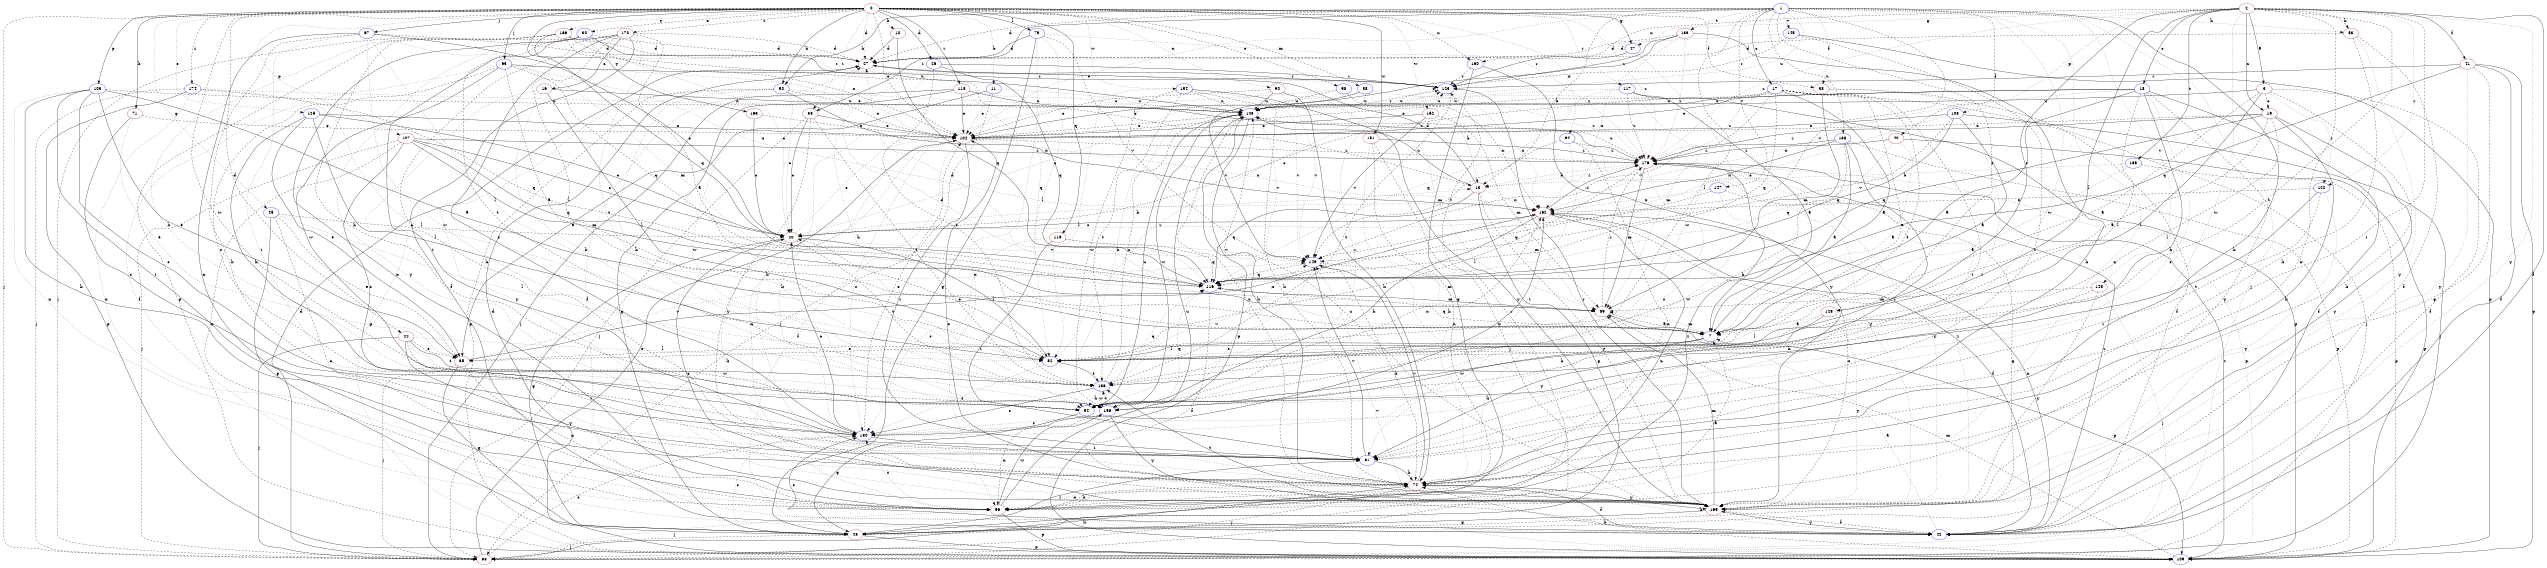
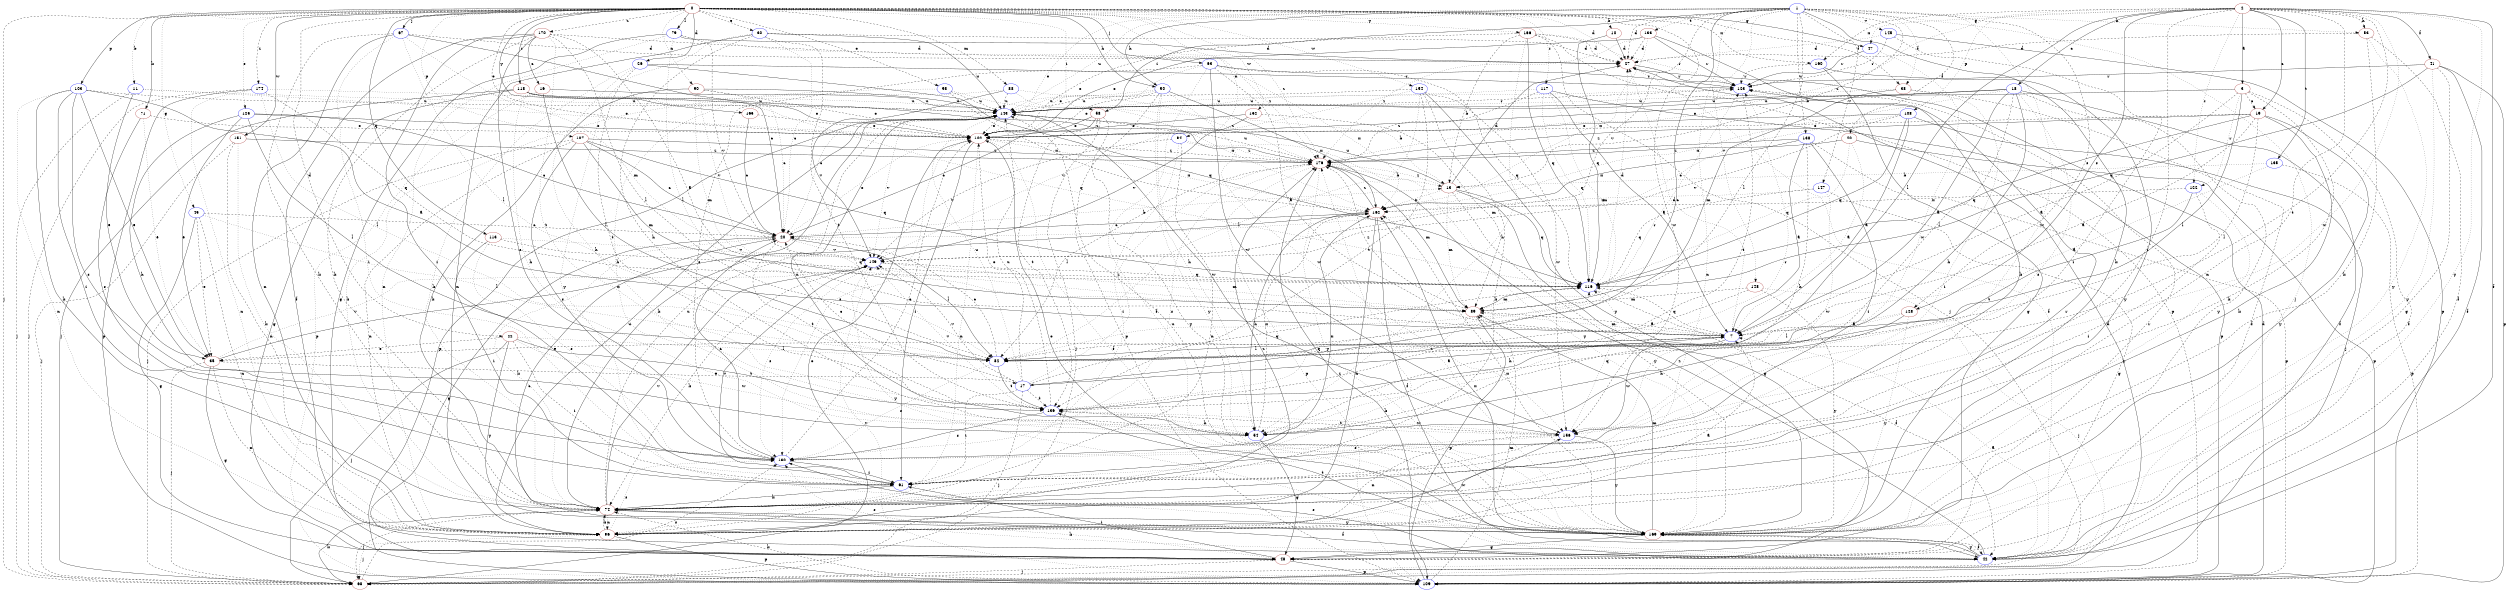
  strict digraph {
    node [color=blue]
    edge [style=solid]
    0 [color=brown]
    10 [color=brown]
    11
    22 [color=brown]
    26
    27 [color=brown]
    30
    38 [color=brown]
    45
    47
    50
    58 [color=brown]
    63
    67
    68 [color=brown]
    71 [color=brown]
    79
    88
    90 [color=brown]
    94
    98
    102 [color=brown]
    103
    107 [color=brown]
    113 [color=brown]
    117
    118 [color=brown]
    125
    151 [color=brown]
    152 [color=brown]
    154
    156
    160
    165 [color=brown]
    166 [color=brown]
    170 [color=brown]
    174
    176 [color=brown]
    116
    143
    35 [color=brown]
    82
    16 [color=brown]
    54
    109
    61
    136
    169 [color=brown]
    74 [color=brown]
    123
    42
    96 [color=brown]
    20 [color=brown]
    89 [color=brown]
    48 [color=brown]
    162 [color=brown]
    7
    130
    149
    13 [color=brown]
    1
    17
    40 [color=brown]
    53 [color=brown]
    128 [color=brown]
    133 [color=brown]
    138
    145
    147
    148 [color=brown]
    2 [color=brown]
    3 [color=brown]
    18
    19 [color=brown]
    41 [color=brown]
    108
    122
    135
    0 -> 10 [label=b style=dotted]
    0 -> 11 [label=b style=dotted]
    0 -> 22 [label=d style=dashed]
    0 -> 26 [label=d]
    0 -> 27 [label=d style=dotted]
    0 -> 30 [label=e style=dashed]
    0 -> 38 [label=f style=dashed]
    0 -> 45 [label=g style=dotted]
    0 -> 47 [label=g]
    0 -> 50 [label=h]
    0 -> 58 [label=i style=dotted]
    0 -> 63 [label=j]
    0 -> 67 [label=j]
    0 -> 68 [label=j style=dashed]
    0 -> 71 [label=k]
    0 -> 79 [label=l]
    0 -> 88 [label=m style=dashed]
    0 -> 90 [label=n style=dotted]
    0 -> 94 [label=n style=dotted]
    0 -> 98 [label=o style=dashed]
    0 -> 102 [label=o style=dashed]
    0 -> 103 [label=p]
    0 -> 107 [label=p style=dotted]
    0 -> 113 [label=q]
    0 -> 117 [label=r style=dotted]
    0 -> 118 [label=r]
    0 -> 125 [label=s style=dotted]
    0 -> 151 [label=w]
    0 -> 152 [label=w style=dotted]
    0 -> 154 [label=w style=dotted]
    0 -> 156 [label=w style=dashed]
    0 -> 160 [label=x style=dashed]
    0 -> 165 [label=y]
    0 -> 166 [label=y style=dotted]
    0 -> 170 [label=z style=dashed]
    0 -> 174 [label=z style=dashed]
    0 -> 176 [label=z style=dotted]
    10 -> 27 [label=d]
    10 -> 116 [label=q]
    11 -> 68 [label=j style=dashed]
    11 -> 102 [label=o style=dotted]
    11 -> 143 [label=u style=dotted]
    11 -> 35 [label=e]
    22 -> 68 [label=j]
    22 -> 156 [label=w style=dotted]
    22 -> 35 [label=e style=dashed]
    22 -> 82 [label=l style=dotted]
    22 -> 61 [label=i style=dashed]
    22 -> 136 [label=t]
    22 -> 169 [label=y]
    26 -> 116 [label=q]
    26 -> 54 [label=h style=dotted]
    26 -> 136 [label=t style=dashed]
    26 -> 74 [label=k style=dotted]
    26 -> 123 [label=r]
    27 -> 123 [label=r]
    27 -> 42 [label=f style=dotted]
    30 -> 27 [label=d style=dashed]
    30 -> 143 [label=u]
    30 -> 54 [label=h style=dashed]
    30 -> 136 [label=t style=dashed]
    30 -> 169 [label=y style=dotted]
    30 -> 96 [label=n]
    30 -> 20 [label=c style=dotted]
    38 -> 143 [label=u style=dotted]
    38 -> 61 [label=i style=dotted]
    38 -> 42 [label=f style=dashed]
    38 -> 89 [label=m]
    45 -> 35 [label=e style=dashed]
    45 -> 82 [label=l style=dotted]
    45 -> 96 [label=n style=dashed]
    45 -> 20 [label=c style=dashed]
    45 -> 48 [label=g]
    47 -> 156 [label=w style=dotted]
    47 -> 123 [label=r]
    50 -> 102 [label=o style=dashed]
    50 -> 156 [label=w style=dotted]
    50 -> 143 [label=u style=dotted]
    50 -> 54 [label=h style=dotted]
    50 -> 109 [label=p style=dashed]
    50 -> 169 [label=y style=dotted]
    50 -> 20 [label=c style=dotted]
    50 -> 162 [label=x]
    58 -> 68 [label=j style=dashed]
    58 -> 102 [label=o]
    58 -> 136 [label=t style=dashed]
    58 -> 169 [label=y style=dashed]
    58 -> 20 [label=c]
    63 -> 102 [label=o style=dotted]
    63 -> 156 [label=w]
    63 -> 116 [label=q style=dashed]
    63 -> 123 [label=r]
    63 -> 42 [label=f style=dotted]
    63 -> 162 [label=x style=dotted]
    63 -> 7 [label=a style=dashed]
    63 -> 130 [label=s style=dashed]
    67 -> 27 [label=d style=dashed]
-   67 -> 156 [label=w style=dotted]
    67 -> 82 [label=l style=dotted]
    67 -> 61 [label=i style=dotted]
    67 -> 74 [label=k style=dashed]
    67 -> 96 [label=n]
    67 -> 20 [label=c]
    67 -> 89 [label=m style=dotted]
    68 -> 27 [label=d]
    68 -> 102 [label=o]
    68 -> 74 [label=k]
    68 -> 130 [label=s style=dashed]
    71 -> 102 [label=o style=dashed]
    71 -> 35 [label=e style=dotted]
    71 -> 130 [label=s]
    79 -> 27 [label=d]
    79 -> 176 [label=z style=dotted]
    79 -> 82 [label=l style=dotted]
    79 -> 96 [label=n style=dotted]
    79 -> 48 [label=g]
    79 -> 149 [label=v style=dashed]
    88 -> 176 [label=z style=dotted]
    88 -> 143 [label=u style=dashed]
    88 -> 54 [label=h style=dotted]
    88 -> 162 [label=x style=dotted]
    88 -> 149 [label=v]
    90 -> 102 [label=o style=dashed]
    90 -> 143 [label=u]
    90 -> 74 [label=k]
    90 -> 20 [label=c style=dotted]
    90 -> 89 [label=m style=dotted]
    90 -> 149 [label=v style=dotted]
    94 -> 176 [label=z style=dotted]
    94 -> 61 [label=i style=dotted]
    94 -> 169 [label=y style=dotted]
    94 -> 96 [label=n style=dashed]
    94 -> 149 [label=v style=dashed]
    98 -> 143 [label=u style=dashed]
    98 -> 74 [label=k style=dotted]
    98 -> 162 [label=x style=dashed]
    98 -> 13 [label=b style=dotted]
    102 -> 176 [label=z style=dashed]
    102 -> 61 [label=i]
    102 -> 42 [label=f style=dotted]
    102 -> 96 [label=n style=dotted]
    102 -> 162 [label=x style=dotted]
    102 -> 130 [label=s style=dotted]
    103 -> 143 [label=u style=dashed]
    103 -> 35 [label=e]
    103 -> 61 [label=i]
    103 -> 74 [label=k]
    103 -> 96 [label=n style=dotted]
    103 -> 7 [label=a]
    103 -> 130 [label=s]
    107 -> 68 [label=j style=dashed]
    107 -> 176 [label=z]
    107 -> 116 [label=q]
    107 -> 96 [label=n style=dashed]
    107 -> 20 [label=c]
    107 -> 89 [label=m]
    107 -> 130 [label=s]
    113 -> 116 [label=q style=dashed]
    113 -> 61 [label=i]
    113 -> 130 [label=s style=dotted]
    113 -> 149 [label=v style=dotted]
    117 -> 176 [label=z style=dashed]
    117 -> 116 [label=q style=dotted]
    117 -> 143 [label=u style=dotted]
    117 -> 109 [label=p]
    117 -> 89 [label=m style=dotted]
    117 -> 7 [label=a]
    118 -> 68 [label=j]
    118 -> 102 [label=o]
    118 -> 176 [label=z]
    118 -> 116 [label=q style=dotted]
    118 -> 143 [label=u style=dotted]
    118 -> 48 [label=g]
    125 -> 102 [label=o]
    125 -> 35 [label=e]
    125 -> 82 [label=l]
    125 -> 54 [label=h]
    125 -> 20 [label=c]
    151 -> 68 [label=j style=dashed]
    151 -> 176 [label=z]
    151 -> 74 [label=k style=dotted]
    151 -> 96 [label=n style=dashed]
    152 -> 102 [label=o]
    152 -> 89 [label=m style=dashed]
    152 -> 149 [label=v]
    154 -> 156 [label=w style=dashed]
    154 -> 143 [label=u style=dashed]
    154 -> 82 [label=l style=dotted]
    154 -> 136 [label=t style=dashed]
    154 -> 169 [label=y]
    154 -> 74 [label=k style=dashed]
    154 -> 149 [label=v style=dotted]
    156 -> 116 [label=q style=dotted]
    156 -> 136 [label=t style=dashed]
    156 -> 169 [label=y]
    156 -> 96 [label=n style=dashed]
    156 -> 130 [label=s style=dotted]
    160 -> 169 [label=y]
    160 -> 123 [label=r style=dashed]
    160 -> 48 [label=g]
    165 -> 102 [label=o style=dashed]
    165 -> 20 [label=c]
    166 -> 27 [label=d style=dashed]
    166 -> 68 [label=j style=dashed]
    166 -> 102 [label=o style=dashed]
    166 -> 116 [label=q]
    166 -> 54 [label=h style=dotted]
    166 -> 109 [label=p style=dashed]
    166 -> 123 [label=r style=dotted]
    166 -> 13 [label=b style=dashed]
    170 -> 27 [label=d style=dashed]
    170 -> 82 [label=l style=dashed]
    170 -> 16 [label=c]
    170 -> 61 [label=i]
    170 -> 136 [label=t style=dotted]
    170 -> 74 [label=k style=dashed]
    170 -> 42 [label=f]
    170 -> 7 [label=a style=dashed]
    170 -> 130 [label=s]
    174 -> 68 [label=j style=dashed]
    174 -> 116 [label=q style=dashed]
    174 -> 143 [label=u style=dotted]
    174 -> 82 [label=l style=dotted]
    174 -> 109 [label=p]
    174 -> 96 [label=n style=dotted]
    176 -> 143 [label=u style=dashed]
    176 -> 82 [label=l style=dashed]
    176 -> 109 [label=p style=dotted]
    176 -> 169 [label=y style=dotted]
    176 -> 89 [label=m]
    176 -> 130 [label=s style=dotted]
    176 -> 13 [label=b style=dotted]
    116 -> 27 [label=d style=dotted]
    116 -> 42 [label=f style=dashed]
    116 -> 89 [label=m]
    143 -> 102 [label=o style=dashed]
    143 -> 156 [label=w]
    143 -> 109 [label=p]
    143 -> 74 [label=k]
    143 -> 123 [label=r style=dashed]
    143 -> 149 [label=v style=dotted]
    35 -> 68 [label=j style=dashed]
    35 -> 96 [label=n style=dashed]
    35 -> 48 [label=g]
    35 -> 162 [label=x]
    35 -> 149 [label=v style=dotted]
    82 -> 136 [label=t]
    82 -> 123 [label=r style=dotted]
    82 -> 20 [label=c style=dashed]
    82 -> 130 [label=s style=dotted]
    16 -> 143 [label=u]
    16 -> 82 [label=l]
    16 -> 54 [label=h style=dotted]
    16 -> 109 [label=p style=dotted]
    54 -> 143 [label=u]
    54 -> 123 [label=r style=dotted]
    54 -> 48 [label=g]
    54 -> 162 [label=x style=dashed]
    109 -> 27 [label=d]
    109 -> 176 [label=z]
    109 -> 74 [label=k style=dashed]
    109 -> 89 [label=m style=dashed]
    109 -> 149 [label=v style=dotted]
    61 -> 74 [label=k]
    61 -> 149 [label=v]
    136 -> 156 [label=w style=dotted]
    136 -> 116 [label=q style=dotted]
    136 -> 143 [label=u style=dashed]
    136 -> 54 [label=h style=dotted]
    136 -> 130 [label=s]
    136 -> 149 [label=v style=dotted]
    169 -> 102 [label=o]
    169 -> 176 [label=z style=dotted]
    169 -> 143 [label=u style=dashed]
    169 -> 136 [label=t]
    169 -> 123 [label=r]
    169 -> 42 [label=f style=dashed]
    169 -> 20 [label=c]
    169 -> 89 [label=m]
    169 -> 48 [label=g]
    169 -> 162 [label=x style=dashed]
    74 -> 68 [label=j style=dashed]
    74 -> 143 [label=u style=dashed]
    74 -> 169 [label=y]
    74 -> 42 [label=f]
    74 -> 96 [label=n style=dotted]
    74 -> 149 [label=v]
    123 -> 143 [label=u style=dotted]
    123 -> 136 [label=t style=dashed]
    42 -> 176 [label=z]
    42 -> 169 [label=y]
    42 -> 74 [label=k style=dotted]
    42 -> 162 [label=x]
    42 -> 7 [label=a style=dotted]
    42 -> 130 [label=s]
    96 -> 68 [label=j style=dotted]
    96 -> 156 [label=w]
    96 -> 176 [label=z]
    96 -> 143 [label=u]
    96 -> 109 [label=p]
    96 -> 74 [label=k style=dashed]
    96 -> 7 [label=a style=dashed]
    96 -> 130 [label=s style=dotted]
    20 -> 102 [label=o style=dotted]
    20 -> 82 [label=l]
    20 -> 136 [label=t style=dashed]
    20 -> 74 [label=k style=dotted]
    20 -> 48 [label=g]
    20 -> 149 [label=v style=dotted]
    20 -> 13 [label=b style=dotted]
    89 -> 176 [label=z style=dashed]
    89 -> 109 [label=p]
    89 -> 74 [label=k style=dotted]
    89 -> 7 [label=a style=dashed]
    48 -> 68 [label=j style=dashed]
    48 -> 109 [label=p]
    48 -> 61 [label=i]
    48 -> 123 [label=r style=dashed]
    48 -> 130 [label=s style=dotted]
    162 -> 176 [label=z]
    162 -> 54 [label=h]
    162 -> 42 [label=f]
    162 -> 96 [label=n]
    162 -> 20 [label=c]
    7 -> 27 [label=d style=dotted]
    7 -> 156 [label=w]
    7 -> 116 [label=q style=dashed]
    7 -> 35 [label=e style=dashed]
    7 -> 82 [label=l]
    7 -> 89 [label=m style=dotted]
    130 -> 102 [label=o style=dashed]
    130 -> 61 [label=i]
    130 -> 20 [label=c]
    130 -> 162 [label=x]
    149 -> 116 [label=q style=dashed]
    149 -> 169 [label=y style=dotted]
    149 -> 74 [label=k style=dashed]
    149 -> 89 [label=m style=dotted]
    149 -> 130 [label=s style=dotted]
    13 -> 27 [label=d]
    13 -> 176 [label=z style=dotted]
    13 -> 116 [label=q]
    13 -> 143 [label=u]
    13 -> 169 [label=y style=dashed]
    13 -> 89 [label=m style=dotted]
    13 -> 48 [label=g]
    13 -> 162 [label=x style=dotted]
    1 -> 27 [label=d style=dashed]
    1 -> 38 [label=f style=dotted]
    1 -> 50 [label=h]
    1 -> 58 [label=i]
    1 -> 68 [label=j style=dotted]
    1 -> 102 [label=o style=dotted]
    1 -> 156 [label=w style=dotted]
    1 -> 143 [label=u style=dotted]
    1 -> 82 [label=l style=dashed]
    1 -> 74 [label=k]
    1 -> 96 [label=n style=dotted]
    1 -> 149 [label=v style=dashed]
    1 -> 13 [label=b style=dashed]
    1 -> 17 [label=c]
    1 -> 40 [label=f style=dashed]
    1 -> 53 [label=h style=dotted]
    1 -> 128 [label=s style=dashed]
    1 -> 133 [label=t style=dotted]
    1 -> 138 [label=u style=dashed]
    1 -> 145 [label=v style=dotted]
    1 -> 147 [label=v style=dashed]
    1 -> 148 [label=v style=dotted]
    17 -> 68 [label=j style=dashed]
    17 -> 102 [label=o style=dashed]
    17 -> 176 [label=z style=dotted]
    17 -> 116 [label=q style=dashed]
    17 -> 143 [label=u style=dotted]
-   17 -> 35 [label=e style=dashed]
+   35 -> 17 [label=e style=dashed]
    17 -> 61 [label=i style=dashed]
    17 -> 136 [label=t style=dashed]
    17 -> 20 [label=c style=dashed]
    17 -> 7 [label=a]
    17 -> 149 [label=v style=dashed]
    40 -> 176 [label=z]
    40 -> 116 [label=q style=dotted]
    40 -> 109 [label=p]
    40 -> 7 [label=a style=dotted]
    53 -> 27 [label=d style=dashed]
    53 -> 169 [label=y style=dotted]
    53 -> 74 [label=k style=dashed]
    53 -> 42 [label=f style=dashed]
    128 -> 82 [label=l style=dotted]
    128 -> 54 [label=h]
    128 -> 169 [label=y style=dotted]
    128 -> 7 [label=a style=dotted]
    133 -> 27 [label=d style=dashed]
    133 -> 102 [label=o]
    133 -> 176 [label=z style=dotted]
    133 -> 74 [label=k]
    133 -> 123 [label=r]
    133 -> 162 [label=x style=dotted]
    138 -> 176 [label=z]
    138 -> 54 [label=h style=dashed]
    138 -> 109 [label=p style=dashed]
    138 -> 61 [label=i]
    138 -> 162 [label=x]
    138 -> 7 [label=a]
    145 -> 27 [label=d style=dotted]
    145 -> 109 [label=p]
    145 -> 61 [label=i style=dashed]
    145 -> 123 [label=r style=dashed]
    147 -> 156 [label=w style=dotted]
    147 -> 116 [label=q style=dashed]
    147 -> 48 [label=g style=dashed]
    147 -> 162 [label=x style=dotted]
    148 -> 68 [label=j style=dotted]
    148 -> 54 [label=h style=dashed]
    148 -> 169 [label=y style=dashed]
    148 -> 89 [label=m style=dashed]
    2 -> 47 [label=g style=dotted]
    2 -> 156 [label=w style=dotted]
    2 -> 160 [label=x style=dashed]
    2 -> 176 [label=z style=dotted]
    2 -> 82 [label=l]
    2 -> 61 [label=i style=dashed]
    2 -> 136 [label=t style=dashed]
    2 -> 169 [label=y style=dotted]
    2 -> 42 [label=f]
    2 -> 96 [label=n style=dashed]
    2 -> 53 [label=h style=dashed]
    2 -> 128 [label=s]
    2 -> 3 [label=a]
    2 -> 18 [label=c]
    2 -> 19 [label=c]
    2 -> 41 [label=f]
    2 -> 108 [label=p style=dotted]
    2 -> 122 [label=r style=dotted]
    2 -> 135 [label=t]
    3 -> 143 [label=u]
    3 -> 82 [label=l]
    3 -> 74 [label=k style=dashed]
    3 -> 42 [label=f style=dashed]
    3 -> 7 [label=a style=dashed]
    3 -> 19 [label=c style=dashed]
    3 -> 122 [label=r style=dotted]
    18 -> 102 [label=o]
    18 -> 143 [label=u]
    18 -> 82 [label=l style=dashed]
    18 -> 54 [label=h]
    18 -> 169 [label=y style=dashed]
    18 -> 42 [label=f]
    18 -> 162 [label=x style=dotted]
    18 -> 7 [label=a]
    18 -> 130 [label=s style=dotted]
    19 -> 102 [label=o style=dashed]
    19 -> 176 [label=z]
    19 -> 116 [label=q]
    19 -> 82 [label=l style=dashed]
    19 -> 169 [label=y]
    19 -> 74 [label=k]
    19 -> 7 [label=a style=dashed]
    41 -> 116 [label=q]
    41 -> 109 [label=p]
    41 -> 169 [label=y style=dotted]
    41 -> 123 [label=r]
    41 -> 42 [label=f]
    41 -> 48 [label=g style=dashed]
    108 -> 68 [label=j]
    108 -> 102 [label=o]
    108 -> 116 [label=q]
    108 -> 20 [label=c style=dotted]
    108 -> 7 [label=a]
    108 -> 149 [label=v style=dashed]
    122 -> 61 [label=i style=dashed]
    122 -> 136 [label=t]
    122 -> 169 [label=y style=dotted]
    122 -> 162 [label=x style=dashed]
    135 -> 109 [label=p style=dashed]
    135 -> 7 [label=a style=dotted]
    135 -> 13 [label=b style=dotted]
  }
